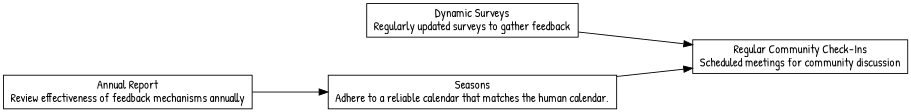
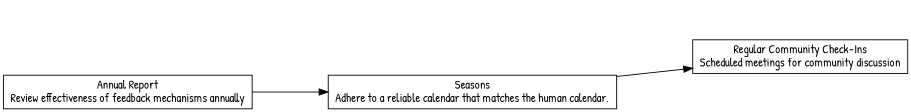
  digraph {
    nodesep=0.6
    rankdir=LR
    ranksep=1.2
    fontname="Patrick Hand"
    node [shape=box fontname="Patrick Hand"]
    edge [fontname="Patrick Hand"]
    n1 [label="Regular Community Check-Ins\nScheduled meetings for community discussion"]
-   n2 [label="Dynamic Surveys\nRegularly updated surveys to gather feedback"]
    n3 [label="Seasons\nAdhere to a reliable calendar that matches the human calendar.\n"]
    n4 [label="Annual Report\nReview effectiveness of feedback mechanisms annually"]
-   n2 -> n1
    n3 -> n1
    n4 -> n3
  }
